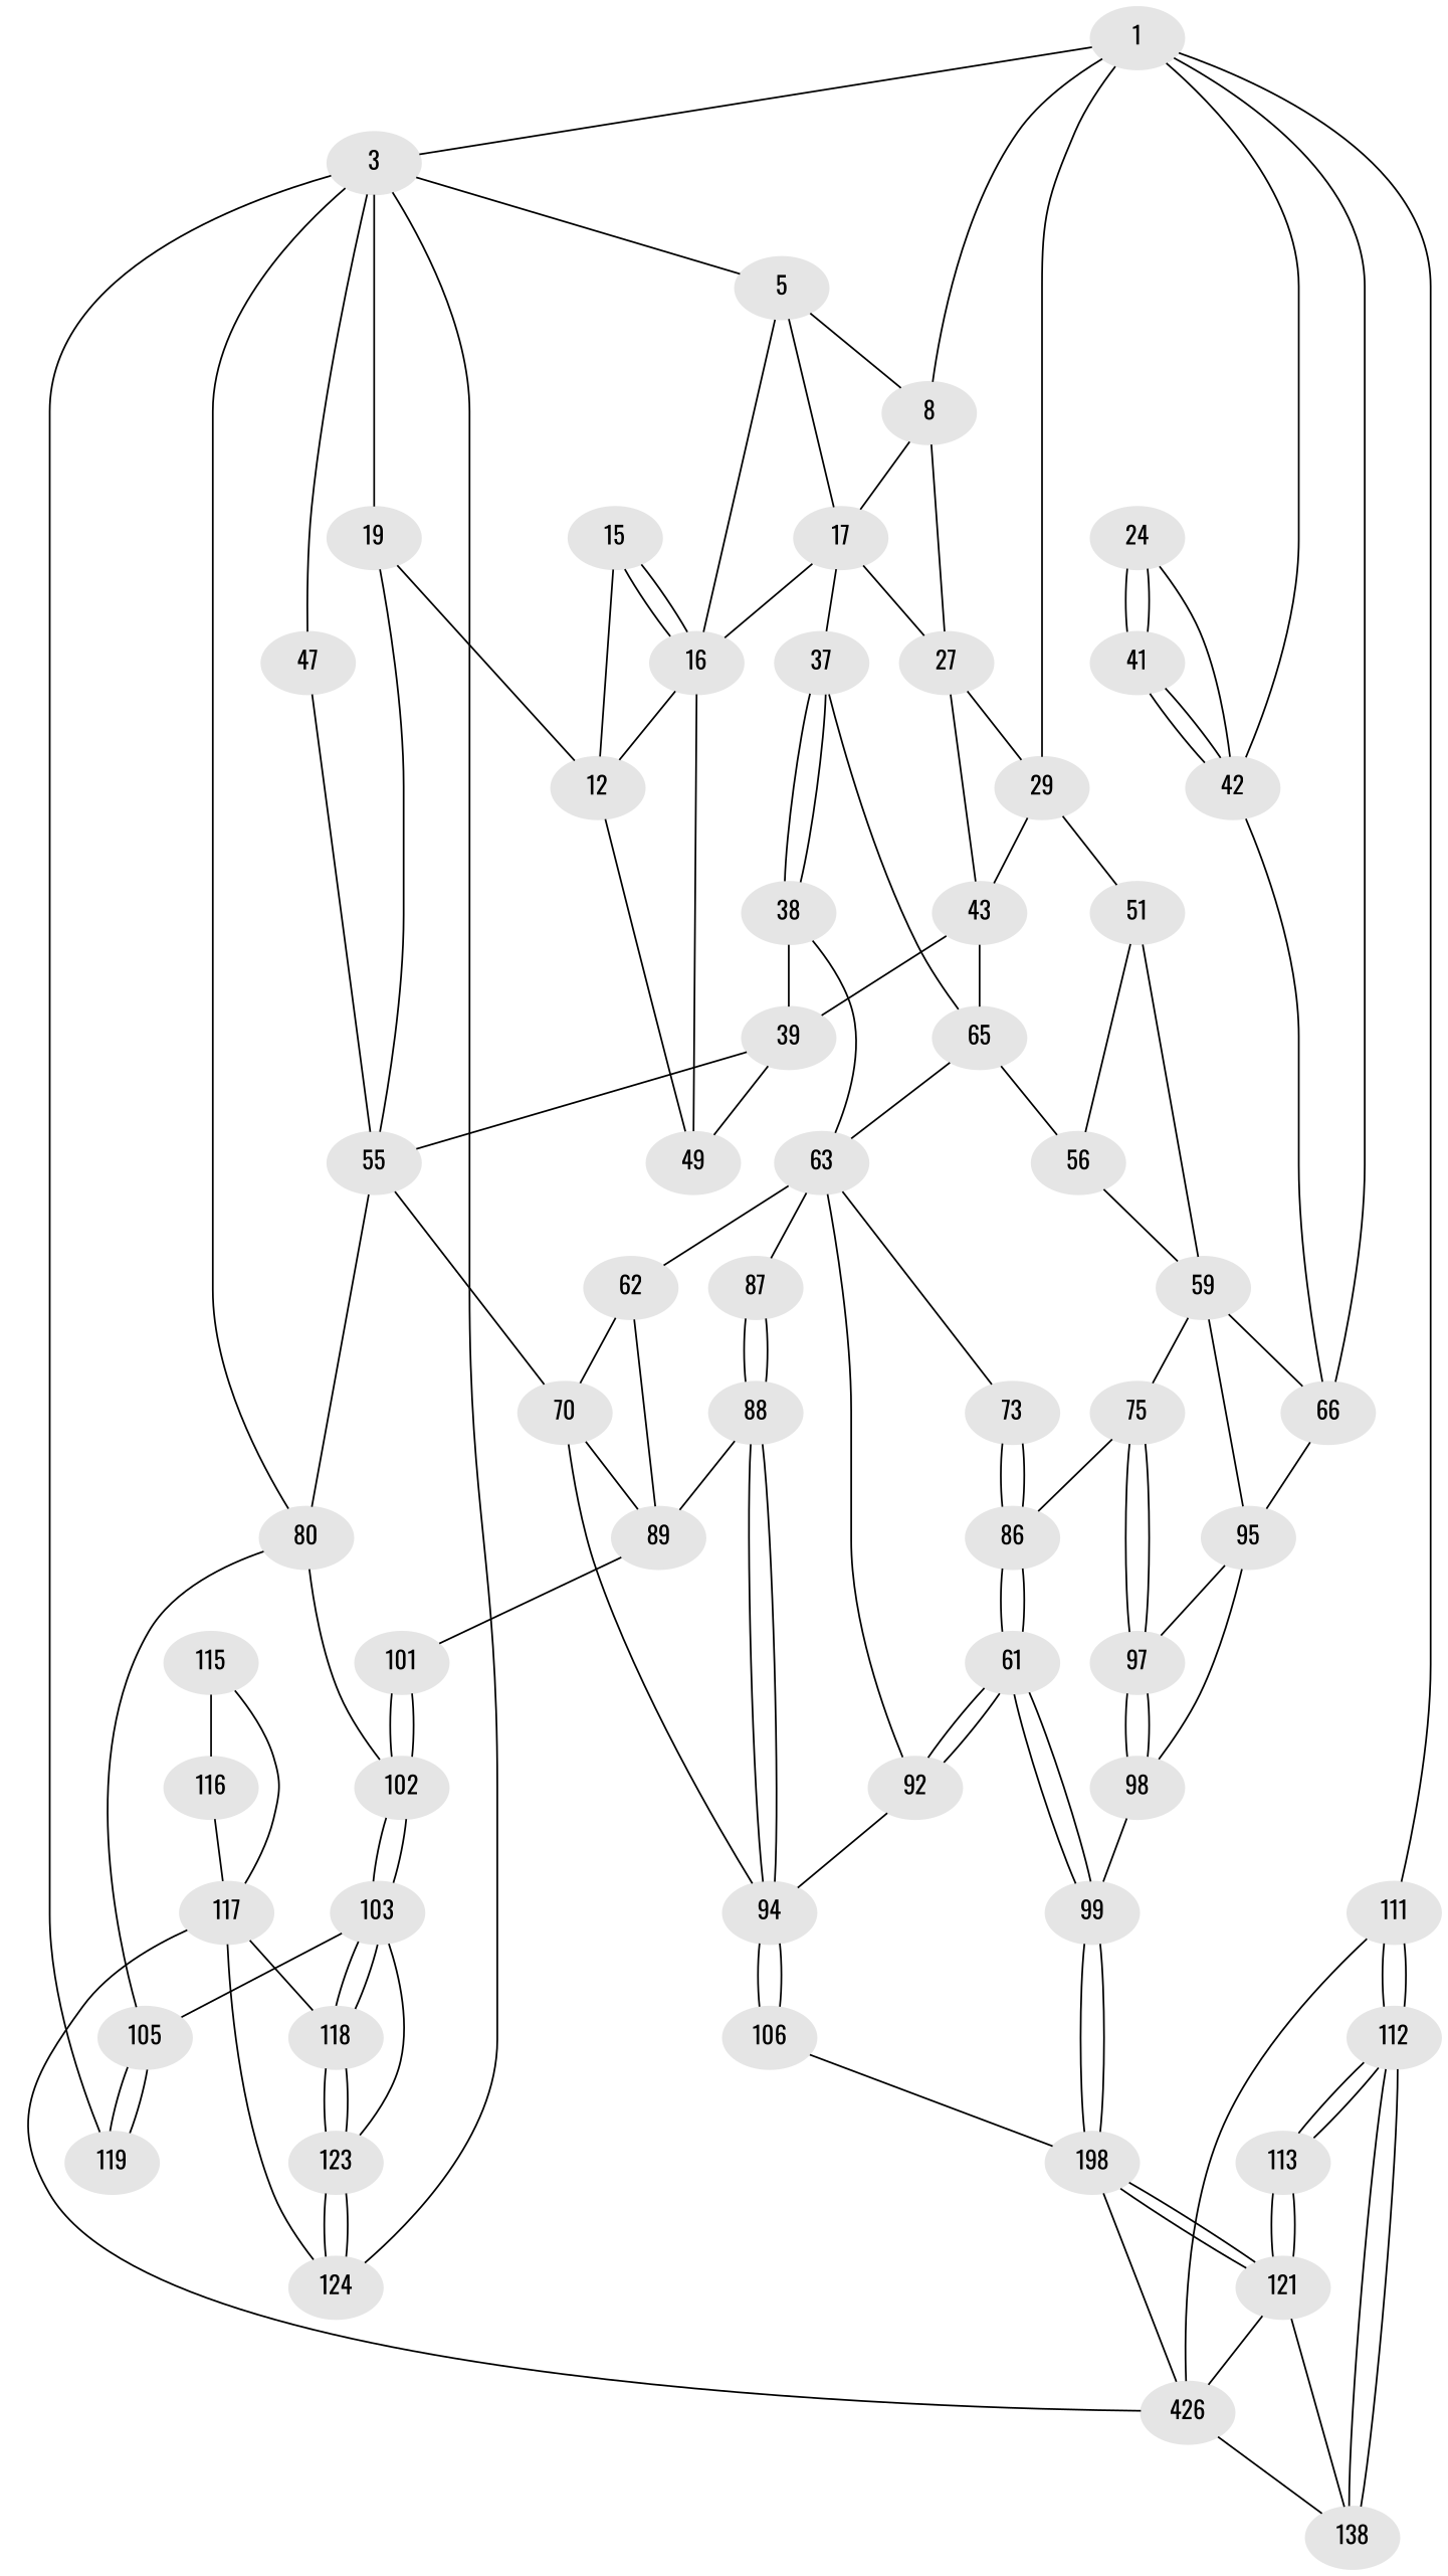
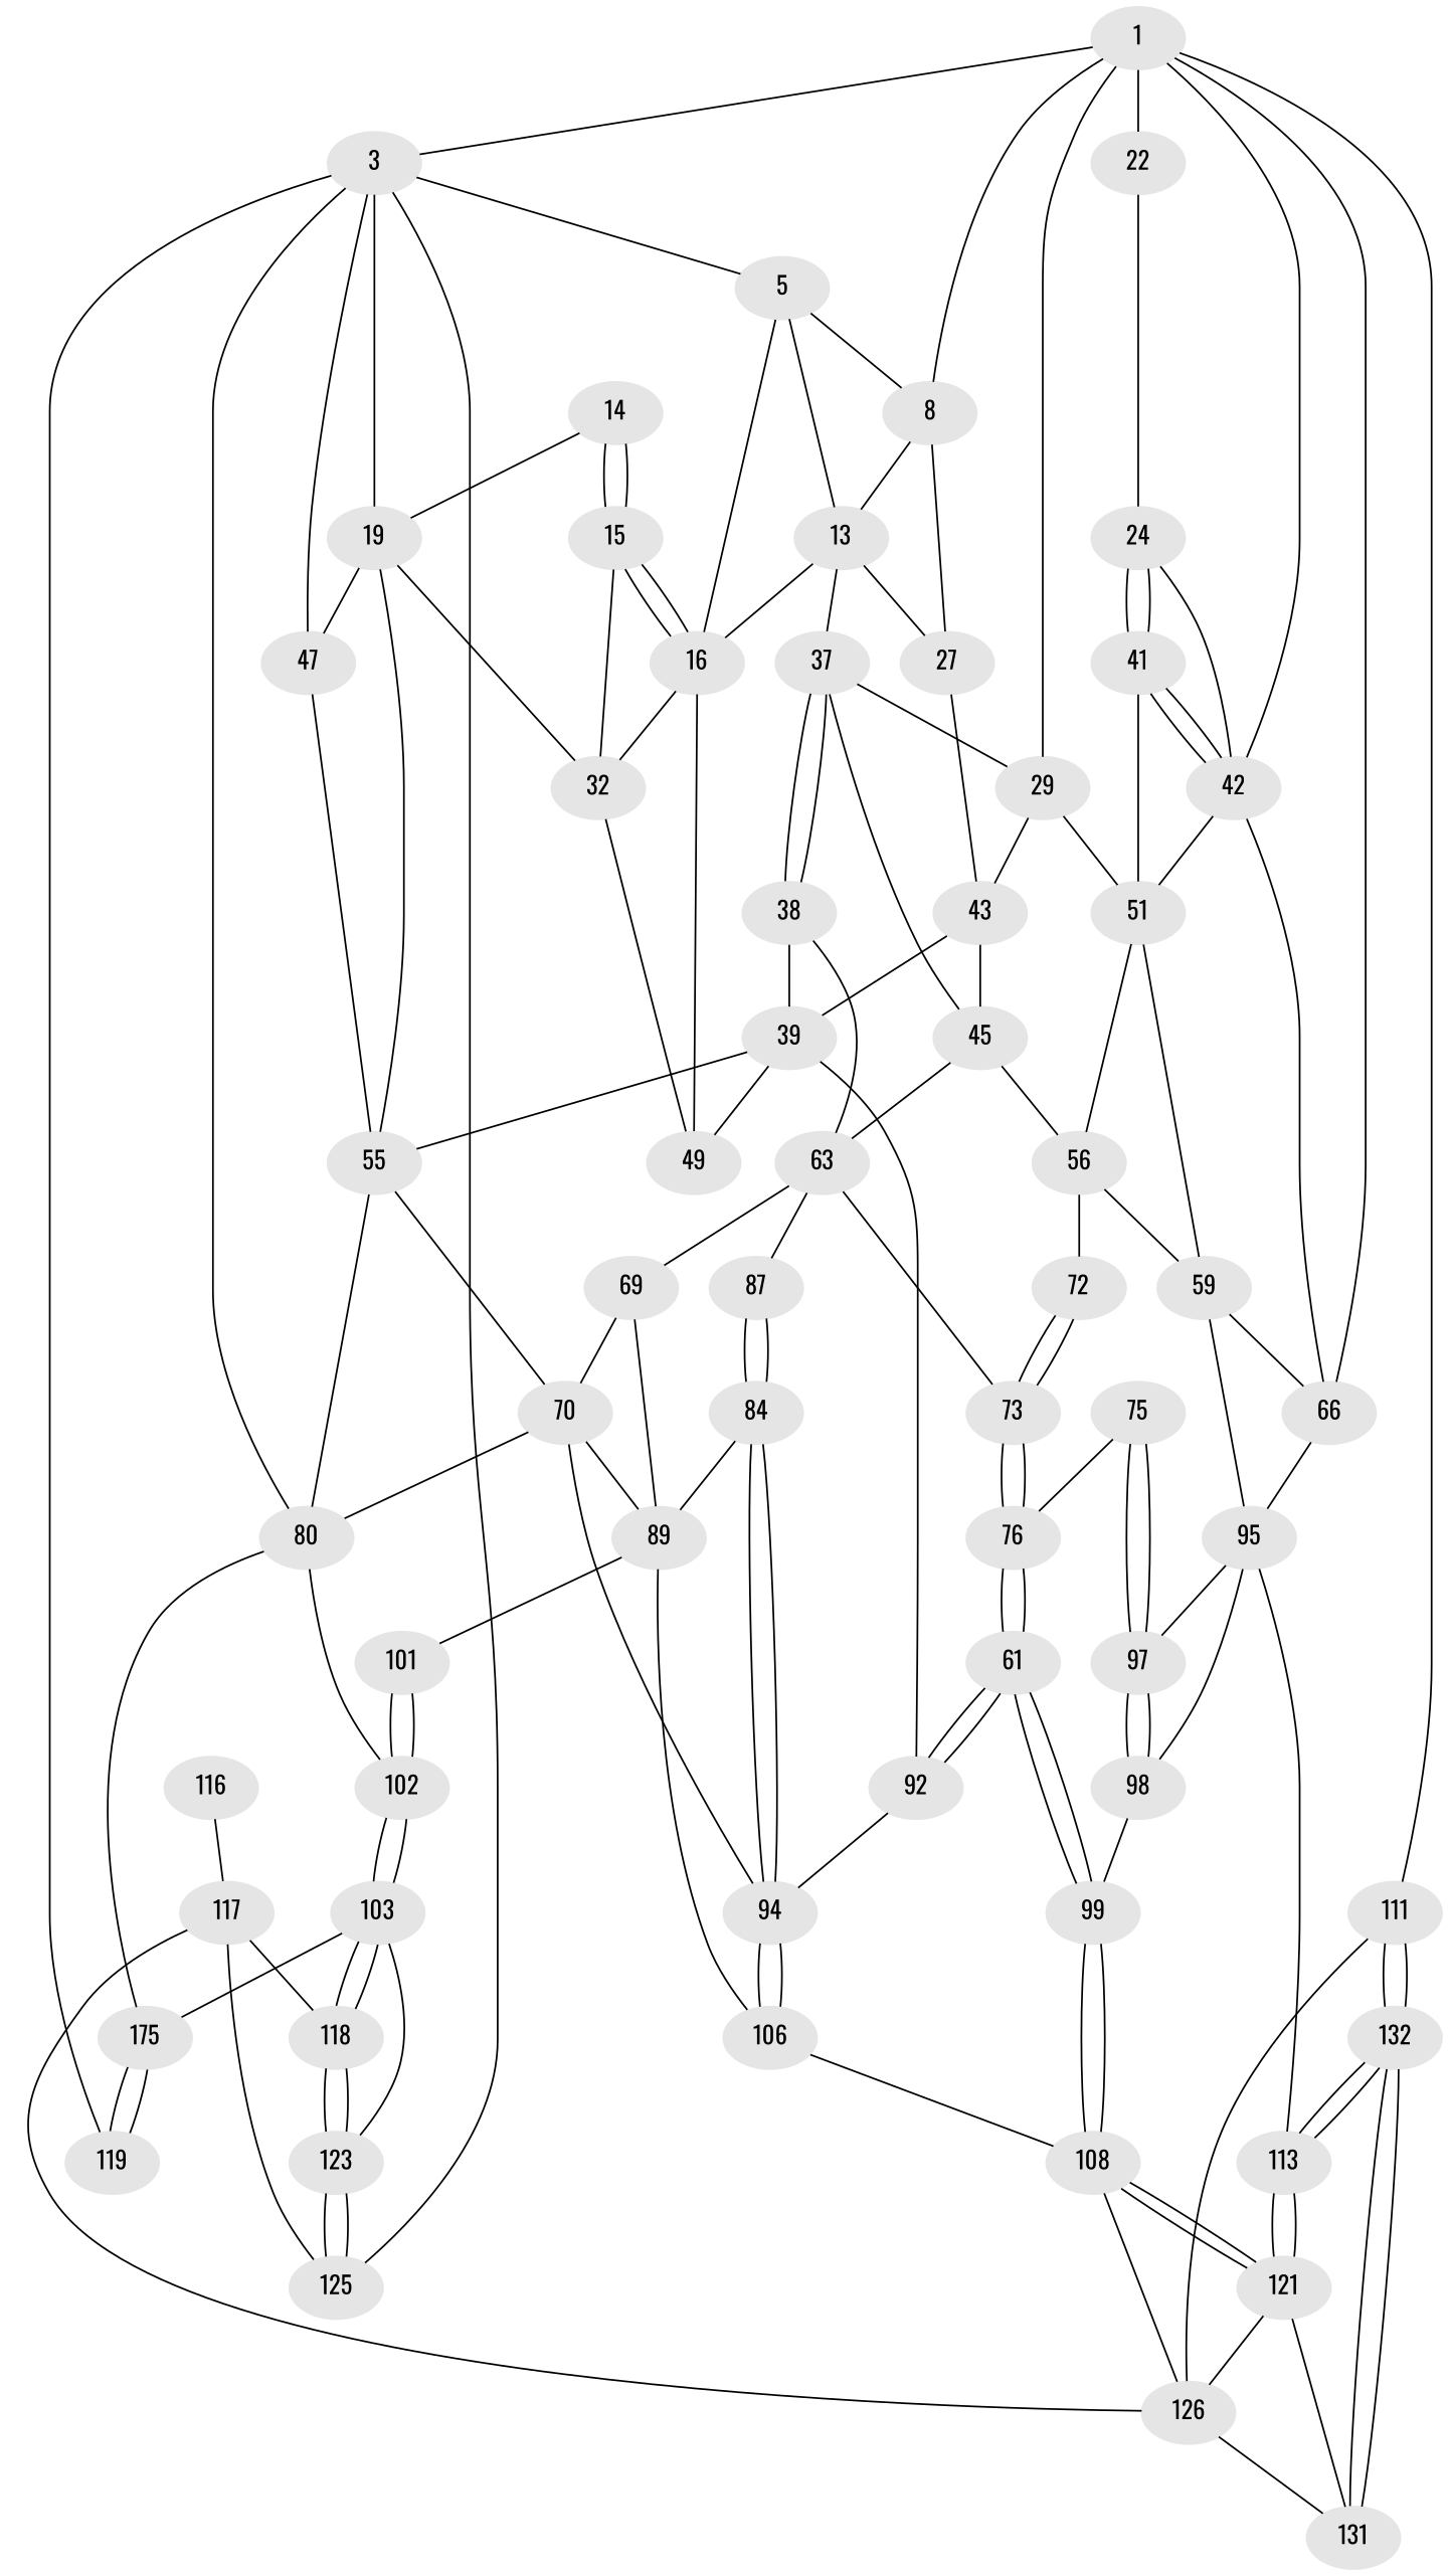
  graph {
    fontname=Oswald
    node [color=gray90 fontname=Oswald style=filled]
    edge [fontname=Oswald]
    1 [super="+9+2"]
    3 [super="+48+4+120"]
    8 [super="+11"]
+   22
    29 [super="+30+54"]
    42 [super="+65"]
    66 [super="+78"]
    111
    5 [super="+6"]
    19 [super="+34"]
    47
    80 [super="+81+84"]
    119
-   124
-   13 [super="+20" label=17]
+   124 [label=125]
+   13 [super="+20"]
    27 [super="+31"]
    24
    41
    43 [super="+44"]
    51 [super="+52"]
    95 [super="+96"]
-   126 [super="+130" label=426]
-   112
+   126 [super="+130"]
+   112 [label=132]
    16 [super="+35+17"]
-   32 [super="+33" label=12]
+   32 [super="+33"]
    55 [super="+71"]
    102
-   105
+   105 [label=175]
    37
    49
    38
-   45 [super="+58" label=65]
+   45 [super="+58"]
+   14 [super="+18"]
    15 [super="+26"]
    39 [super="+50"]
    70 [super="+83"]
    56 [super="+62+57"]
    59 [super="+60+67"]
    63 [super="+64+74"]
-   69 [label=62]
+   69
    73
    87
    92
+   72
    75
    89 [super="+100+90"]
    94
-   76 [label=86]
+   76
    97
    98
    113
-   88
+   88 [label=84]
    101
    106
    n55 [label=61]
    99
    103 [super="+104"]
-   108 [super="+109" label=198]
+   108 [super="+109"]
    121 [super="+125"]
    118
    123
-   131 [label=138]
-   115
+   131
    116
    117 [super="+127"]
    1 -- 3 [weight=2]
    1 -- 8
+   1 -- 22 [weight=2]
    1 -- 29
    1 -- 42
    1 -- 66
    1 -- 111
    3 -- 5
    3 -- 19
    3 -- 47
    3 -- 80
    3 -- 119 [weight=2]
    3 -- 124
    8 -- 13
    8 -- 27
+   22 -- 24
    29 -- 43 [weight=2]
    29 -- 51
    42 -- 66
    42 -- 24
+   42 -- 51
    66 -- 95
    111 -- 126
    111 -- 112
    111 -- 112
    5 -- 8
    5 -- 13
    5 -- 16
+   19 -- 47
    19 -- 32
    19 -- 55
    47 -- 55
    80 -- 102
    80 -- 105
    13 -- 27 [weight=2]
    13 -- 16
    13 -- 37
-   27 -- 29
+   37 -- 29
    27 -- 43
    24 -- 41
    24 -- 41
    41 -- 42
    41 -- 42
+   41 -- 51
    43 -- 45
    43 -- 39
    51 -- 56
    51 -- 59
    95 -- 97
    95 -- 98
+   95 -- 113
    126 -- 131
    112 -- 113
    112 -- 113
    112 -- 131
    112 -- 131
    16 -- 32
    16 -- 49
    32 -- 49
    55 -- 80
    55 -- 70
    102 -- 103
    102 -- 103
    105 -- 119
    105 -- 119
    37 -- 38
    37 -- 38
    37 -- 45
    38 -- 39
    38 -- 63
    45 -- 56
    45 -- 63
+   14 -- 19
+   14 -- 15 [weight=2]
+   14 -- 15
    15 -- 16
    15 -- 16
    15 -- 32
    39 -- 55
    39 -- 49
+   70 -- 80
    70 -- 89
    70 -- 94
    56 -- 59
+   56 -- 72 [weight=2]
    59 -- 66
    59 -- 95
-   59 -- 75
    63 -- 69
    63 -- 73
    63 -- 87 [weight=2]
-   63 -- 92
+   39 -- 92
    69 -- 70
    69 -- 89
    73 -- 76
    73 -- 76
    87 -- 88
    87 -- 88
    92 -- 94
+   72 -- 73
+   72 -- 73
    75 -- 76
    75 -- 97
    75 -- 97
    89 -- 101
+   89 -- 106
    94 -- 106
    94 -- 106
    76 -- n55
    76 -- n55
    97 -- 98
    97 -- 98
    98 -- 99
    113 -- 121
    113 -- 121
    88 -- 89
    88 -- 94
    88 -- 94
    101 -- 102
    101 -- 102
    106 -- 108
    n55 -- 92
    n55 -- 92
    n55 -- 99
    n55 -- 99
    99 -- 108
    99 -- 108
    103 -- 105
    103 -- 118
    103 -- 118
    103 -- 123
    108 -- 126
    108 -- 121
    108 -- 121
    121 -- 126
    121 -- 131
    118 -- 123
    118 -- 123
    123 -- 124
    123 -- 124
-   115 -- 116
-   115 -- 117
    116 -- 117 [weight=2]
    117 -- 124
    117 -- 126
    117 -- 118
  }
